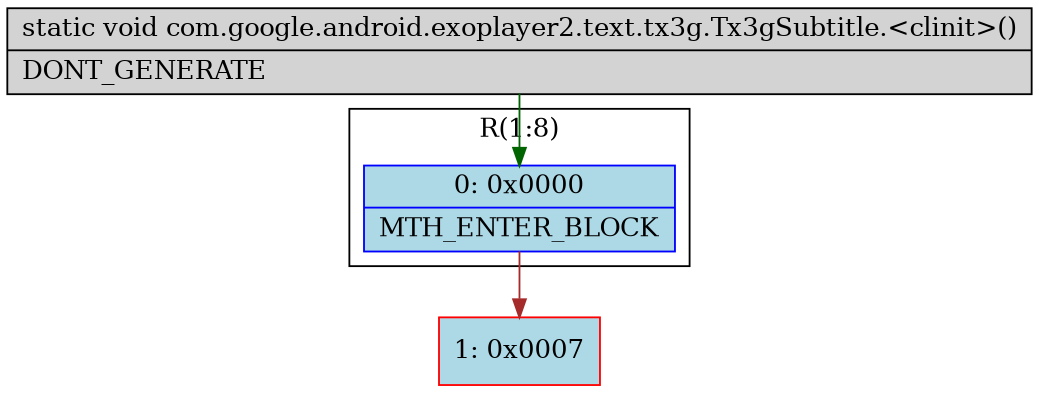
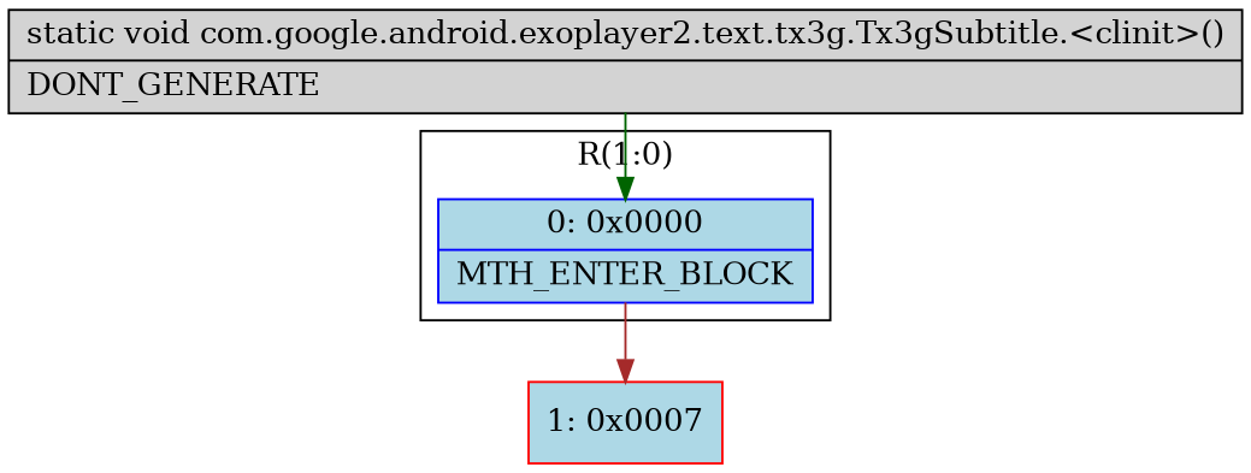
  digraph {
    node [shape=record style=filled fillcolor=lightblue]
    n1 [color=blue label="{0\:\ 0x0000|MTH_ENTER_BLOCK\l}"]
    n2 [color=red label="{1\:\ 0x0007}"]
    n3 [label="{static void com.google.android.exoplayer2.text.tx3g.Tx3gSubtitle.\<clinit\>()  | DONT_GENERATE\l}" fillcolor=lightgrey]
    subgraph cluster_1 {
-     label="R(1:8)"
+     label="R(1:0)"
      n1
    }
    n1 -> n2 [color=brown]
    n3 -> n1 [color=darkgreen]
  }
